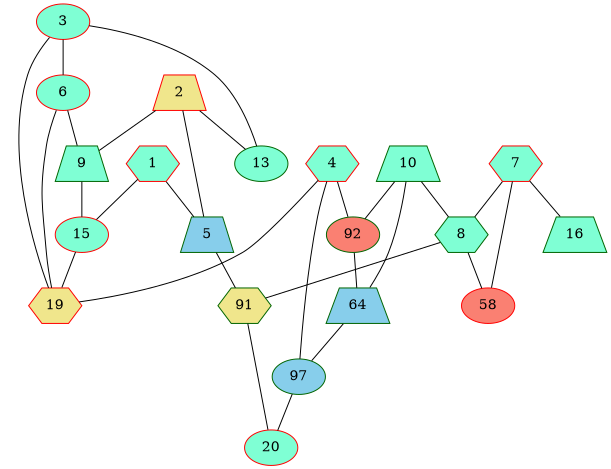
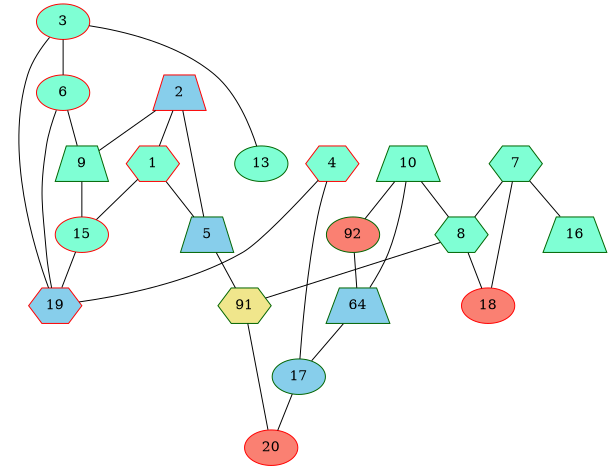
  graph {
    node [color=darkgreen fillcolor=aquamarine shape=ellipse style=filled]
    1 [color=red shape=hexagon]
    5 [fillcolor=skyblue shape=trapezium]
    15 [color=red]
    n4 [fillcolor=khaki label=91 shape=hexagon]
-   19 [color=red fillcolor=khaki shape=hexagon]
+   19 [color=red fillcolor=skyblue shape=hexagon]
    16 [shape=trapezium]
-   2 [color=red fillcolor=khaki shape=trapezium]
+   2 [color=red fillcolor=skyblue shape=trapezium]
    9 [shape=trapezium]
    13
    3 [color=red]
    6 [color=red]
    4 [color=red shape=hexagon]
    n13 [fillcolor=salmon label=92]
-   17 [fillcolor=skyblue label=97]
+   17 [fillcolor=skyblue]
    n15 [fillcolor=skyblue label=64 shape=trapezium]
-   20 [color=red]
-   7 [color=red shape=hexagon]
+   20 [color=red fillcolor=salmon]
+   7 [shape=hexagon]
    8 [shape=hexagon]
-   18 [color=red fillcolor=salmon label=58]
+   18 [color=red fillcolor=salmon]
    10 [shape=trapezium]
    1 -- 5
    1 -- 15
    5 -- n4
    15 -- 19
    n4 -- 20
    2 -- 5
    2 -- 9
-   2 -- 13
+   2 -- 1
    9 -- 15
    3 -- 19
    3 -- 13
    3 -- 6
    6 -- 19
    6 -- 9
    4 -- 19
-   4 -- n13
    4 -- 17
    n13 -- n15
    17 -- 20
    n15 -- 17
    7 -- 16
    7 -- 8
    7 -- 18
    8 -- n4
    8 -- 18
    10 -- n13
    10 -- n15
    10 -- 8
  }
